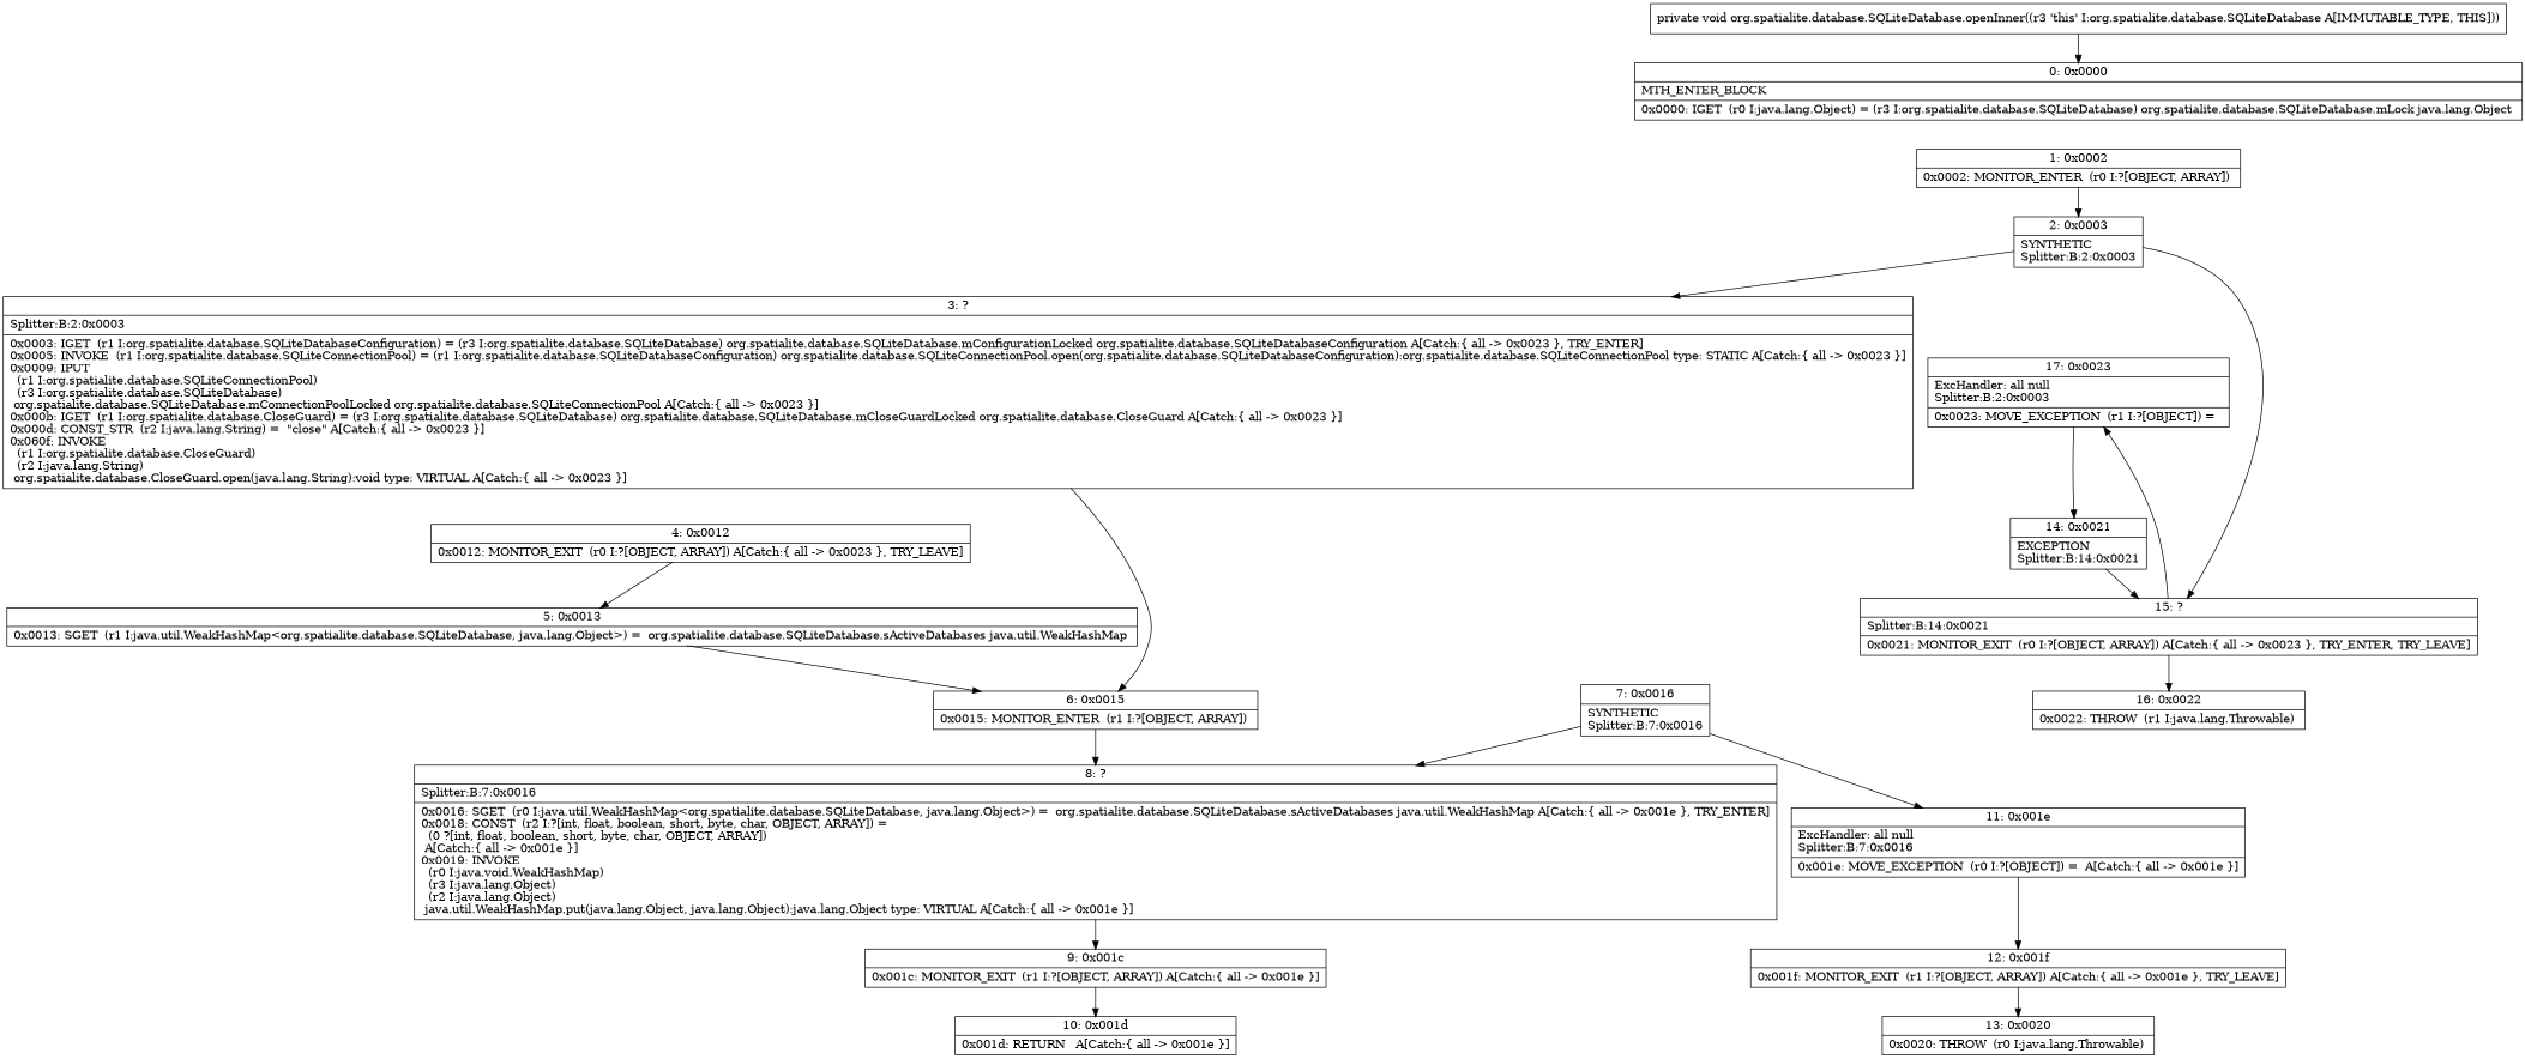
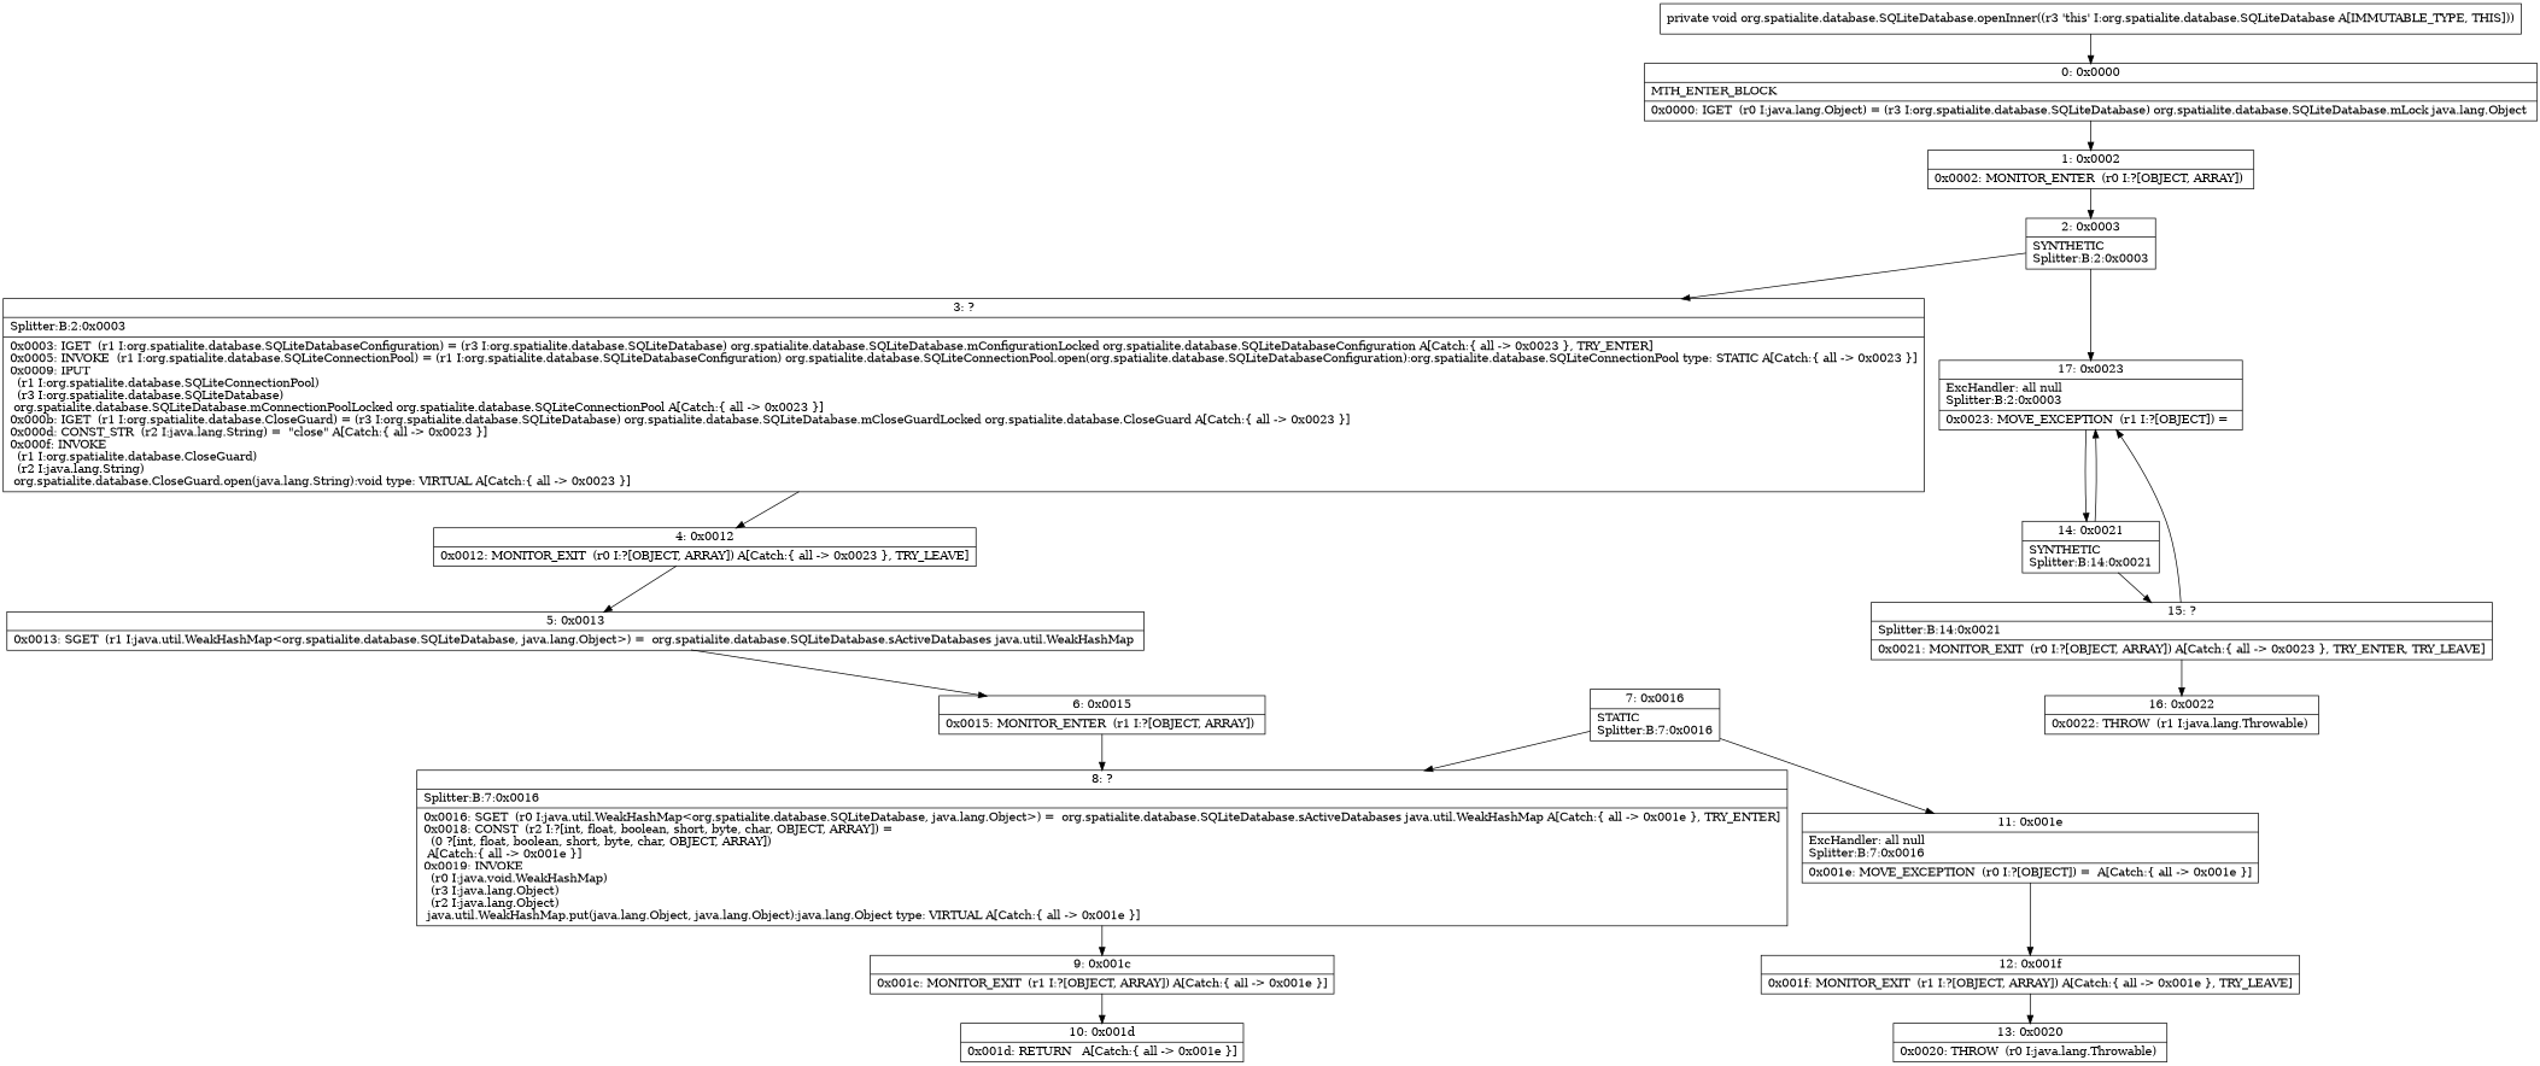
  digraph {
    node [shape=record]
    n1 [label="{0\:\ 0x0000|MTH_ENTER_BLOCK\l|0x0000: IGET  (r0 I:java.lang.Object) = (r3 I:org.spatialite.database.SQLiteDatabase) org.spatialite.database.SQLiteDatabase.mLock java.lang.Object \l}"]
    n2 [label="{1\:\ 0x0002|0x0002: MONITOR_ENTER  (r0 I:?[OBJECT, ARRAY]) \l}"]
    n3 [label="{2\:\ 0x0003|SYNTHETIC\lSplitter:B:2:0x0003\l}"]
-   n4 [label="{3\:\ ?|Splitter:B:2:0x0003\l|0x0003: IGET  (r1 I:org.spatialite.database.SQLiteDatabaseConfiguration) = (r3 I:org.spatialite.database.SQLiteDatabase) org.spatialite.database.SQLiteDatabase.mConfigurationLocked org.spatialite.database.SQLiteDatabaseConfiguration A[Catch:\{ all \-\> 0x0023 \}, TRY_ENTER]\l0x0005: INVOKE  (r1 I:org.spatialite.database.SQLiteConnectionPool) = (r1 I:org.spatialite.database.SQLiteDatabaseConfiguration) org.spatialite.database.SQLiteConnectionPool.open(org.spatialite.database.SQLiteDatabaseConfiguration):org.spatialite.database.SQLiteConnectionPool type: STATIC A[Catch:\{ all \-\> 0x0023 \}]\l0x0009: IPUT  \l  (r1 I:org.spatialite.database.SQLiteConnectionPool)\l  (r3 I:org.spatialite.database.SQLiteDatabase)\l org.spatialite.database.SQLiteDatabase.mConnectionPoolLocked org.spatialite.database.SQLiteConnectionPool A[Catch:\{ all \-\> 0x0023 \}]\l0x000b: IGET  (r1 I:org.spatialite.database.CloseGuard) = (r3 I:org.spatialite.database.SQLiteDatabase) org.spatialite.database.SQLiteDatabase.mCloseGuardLocked org.spatialite.database.CloseGuard A[Catch:\{ all \-\> 0x0023 \}]\l0x000d: CONST_STR  (r2 I:java.lang.String) =  \"close\" A[Catch:\{ all \-\> 0x0023 \}]\l0x060f: INVOKE  \l  (r1 I:org.spatialite.database.CloseGuard)\l  (r2 I:java.lang.String)\l org.spatialite.database.CloseGuard.open(java.lang.String):void type: VIRTUAL A[Catch:\{ all \-\> 0x0023 \}]\l}"]
+   n4 [label="{3\:\ ?|Splitter:B:2:0x0003\l|0x0003: IGET  (r1 I:org.spatialite.database.SQLiteDatabaseConfiguration) = (r3 I:org.spatialite.database.SQLiteDatabase) org.spatialite.database.SQLiteDatabase.mConfigurationLocked org.spatialite.database.SQLiteDatabaseConfiguration A[Catch:\{ all \-\> 0x0023 \}, TRY_ENTER]\l0x0005: INVOKE  (r1 I:org.spatialite.database.SQLiteConnectionPool) = (r1 I:org.spatialite.database.SQLiteDatabaseConfiguration) org.spatialite.database.SQLiteConnectionPool.open(org.spatialite.database.SQLiteDatabaseConfiguration):org.spatialite.database.SQLiteConnectionPool type: STATIC A[Catch:\{ all \-\> 0x0023 \}]\l0x0009: IPUT  \l  (r1 I:org.spatialite.database.SQLiteConnectionPool)\l  (r3 I:org.spatialite.database.SQLiteDatabase)\l org.spatialite.database.SQLiteDatabase.mConnectionPoolLocked org.spatialite.database.SQLiteConnectionPool A[Catch:\{ all \-\> 0x0023 \}]\l0x000b: IGET  (r1 I:org.spatialite.database.CloseGuard) = (r3 I:org.spatialite.database.SQLiteDatabase) org.spatialite.database.SQLiteDatabase.mCloseGuardLocked org.spatialite.database.CloseGuard A[Catch:\{ all \-\> 0x0023 \}]\l0x000d: CONST_STR  (r2 I:java.lang.String) =  \"close\" A[Catch:\{ all \-\> 0x0023 \}]\l0x000f: INVOKE  \l  (r1 I:org.spatialite.database.CloseGuard)\l  (r2 I:java.lang.String)\l org.spatialite.database.CloseGuard.open(java.lang.String):void type: VIRTUAL A[Catch:\{ all \-\> 0x0023 \}]\l}"]
    n5 [label="{17\:\ 0x0023|ExcHandler: all null\lSplitter:B:2:0x0003\l|0x0023: MOVE_EXCEPTION  (r1 I:?[OBJECT]) =  \l}"]
    n6 [label="{4\:\ 0x0012|0x0012: MONITOR_EXIT  (r0 I:?[OBJECT, ARRAY]) A[Catch:\{ all \-\> 0x0023 \}, TRY_LEAVE]\l}"]
-   n7 [label="{14\:\ 0x0021|EXCEPTION\lSplitter:B:14:0x0021\l}"]
+   n7 [label="{14\:\ 0x0021|SYNTHETIC\lSplitter:B:14:0x0021\l}"]
    n8 [label="{5\:\ 0x0013|0x0013: SGET  (r1 I:java.util.WeakHashMap\<org.spatialite.database.SQLiteDatabase, java.lang.Object\>) =  org.spatialite.database.SQLiteDatabase.sActiveDatabases java.util.WeakHashMap \l}"]
    n9 [label="{6\:\ 0x0015|0x0015: MONITOR_ENTER  (r1 I:?[OBJECT, ARRAY]) \l}"]
    n10 [label="{8\:\ ?|Splitter:B:7:0x0016\l|0x0016: SGET  (r0 I:java.util.WeakHashMap\<org.spatialite.database.SQLiteDatabase, java.lang.Object\>) =  org.spatialite.database.SQLiteDatabase.sActiveDatabases java.util.WeakHashMap A[Catch:\{ all \-\> 0x001e \}, TRY_ENTER]\l0x0018: CONST  (r2 I:?[int, float, boolean, short, byte, char, OBJECT, ARRAY]) = \l  (0 ?[int, float, boolean, short, byte, char, OBJECT, ARRAY])\l A[Catch:\{ all \-\> 0x001e \}]\l0x0019: INVOKE  \l  (r0 I:java.void.WeakHashMap)\l  (r3 I:java.lang.Object)\l  (r2 I:java.lang.Object)\l java.util.WeakHashMap.put(java.lang.Object, java.lang.Object):java.lang.Object type: VIRTUAL A[Catch:\{ all \-\> 0x001e \}]\l}"]
-   n11 [label="{7\:\ 0x0016|SYNTHETIC\lSplitter:B:7:0x0016\l}"]
+   n11 [label="{7\:\ 0x0016|STATIC\lSplitter:B:7:0x0016\l}"]
    n12 [label="{11\:\ 0x001e|ExcHandler: all null\lSplitter:B:7:0x0016\l|0x001e: MOVE_EXCEPTION  (r0 I:?[OBJECT]) =  A[Catch:\{ all \-\> 0x001e \}]\l}"]
    n13 [label="{9\:\ 0x001c|0x001c: MONITOR_EXIT  (r1 I:?[OBJECT, ARRAY]) A[Catch:\{ all \-\> 0x001e \}]\l}"]
    n14 [label="{12\:\ 0x001f|0x001f: MONITOR_EXIT  (r1 I:?[OBJECT, ARRAY]) A[Catch:\{ all \-\> 0x001e \}, TRY_LEAVE]\l}"]
    n15 [label="{10\:\ 0x001d|0x001d: RETURN   A[Catch:\{ all \-\> 0x001e \}]\l}"]
    n16 [label="{13\:\ 0x0020|0x0020: THROW  (r0 I:java.lang.Throwable) \l}"]
    n17 [label="{15\:\ ?|Splitter:B:14:0x0021\l|0x0021: MONITOR_EXIT  (r0 I:?[OBJECT, ARRAY]) A[Catch:\{ all \-\> 0x0023 \}, TRY_ENTER, TRY_LEAVE]\l}"]
    n18 [label="{16\:\ 0x0022|0x0022: THROW  (r1 I:java.lang.Throwable) \l}"]
    n19 [label="{private void org.spatialite.database.SQLiteDatabase.openInner((r3 'this' I:org.spatialite.database.SQLiteDatabase A[IMMUTABLE_TYPE, THIS])) }"]
+   n1 -> n2
    n2 -> n3
    n3 -> n4
-   n3 -> n17
-   n4 -> n9
+   n3 -> n5
+   n4 -> n6
    n5 -> n7
    n6 -> n8
+   n7 -> n5
    n7 -> n17
    n8 -> n9
    n9 -> n10
    n10 -> n13
    n11 -> n10
    n11 -> n12
    n12 -> n14
    n13 -> n15
    n14 -> n16
    n17 -> n5
    n17 -> n18
    n19 -> n1
  }
